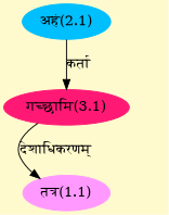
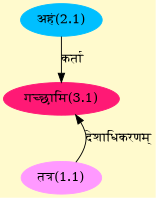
  digraph {
    bgcolor=lemonchiffon1
    compound=true
    rankdir=BT
    node [style=filled]
    edge [dir=back]
    n1 [color="#FF99FF" label="तत्र(1.1)"]
    n2 [color="#FF1975" label="गच्छामि(3.1)"]
    n3 [color="#00BFFF" label="अहं(2.1)"]
-   n1 -> n2 [label="देशाधिकरणम्"]
+   n2 -> n1 [label="देशाधिकरणम्"]
    n2 -> n3 [label="कर्ता"]
  }
